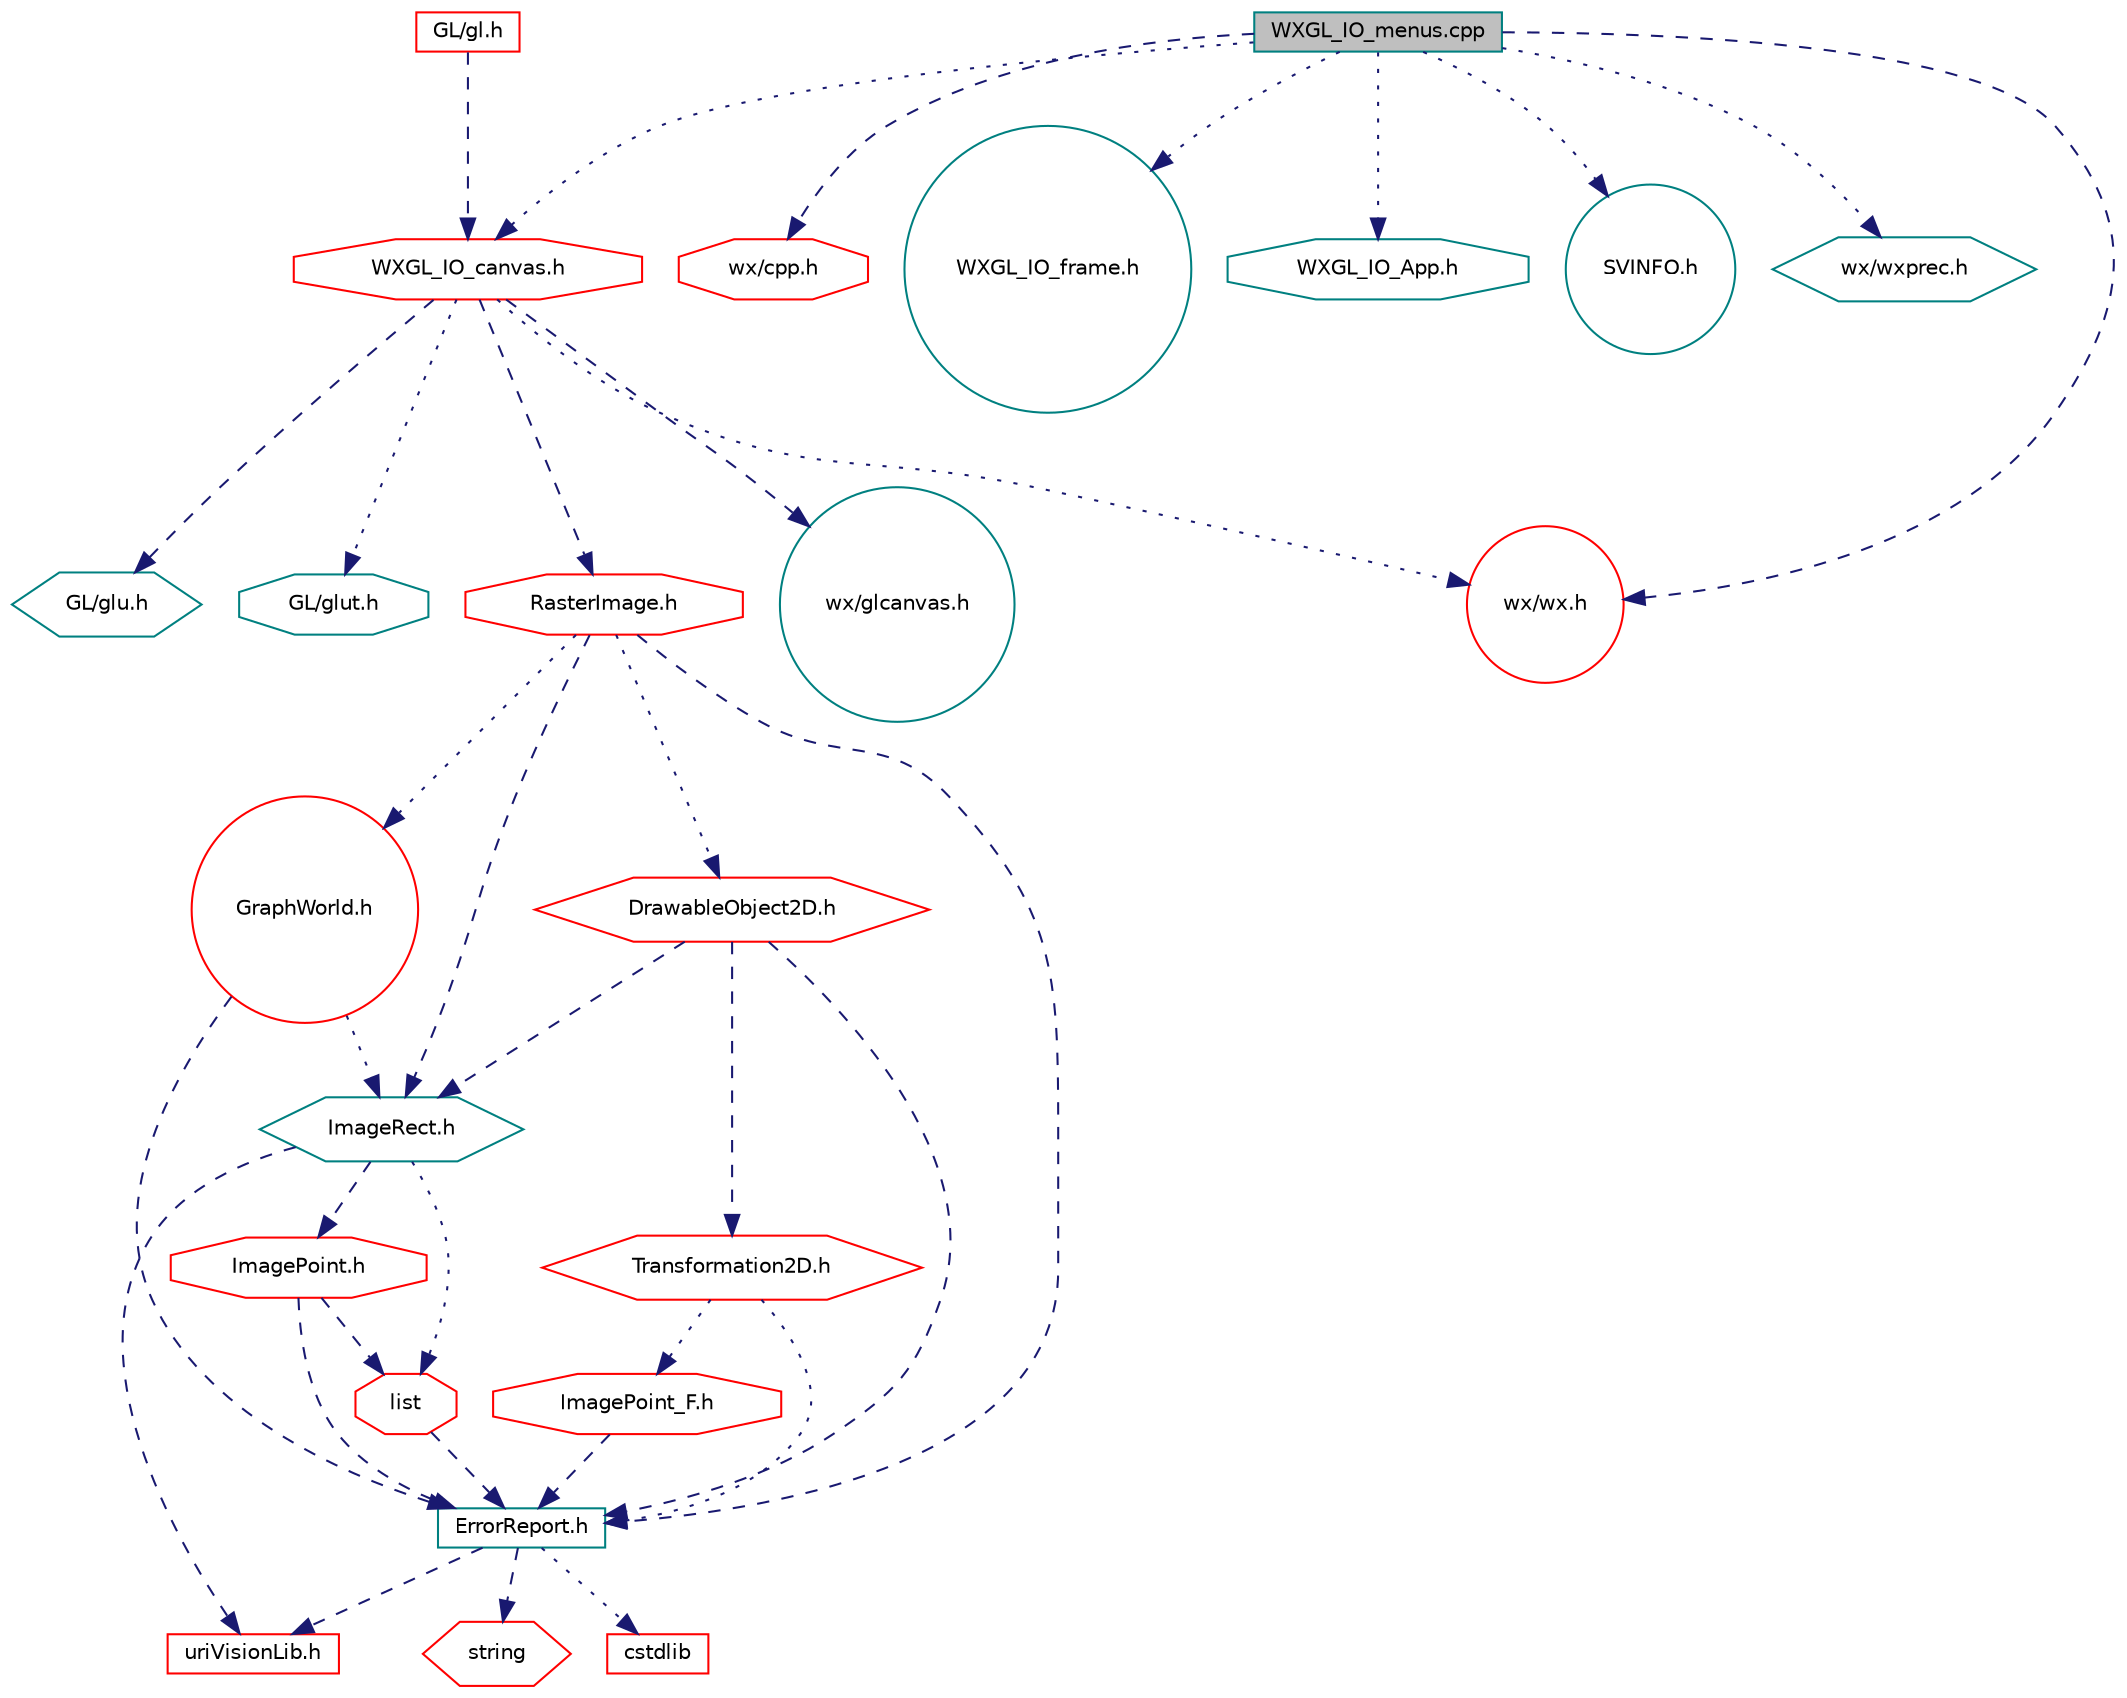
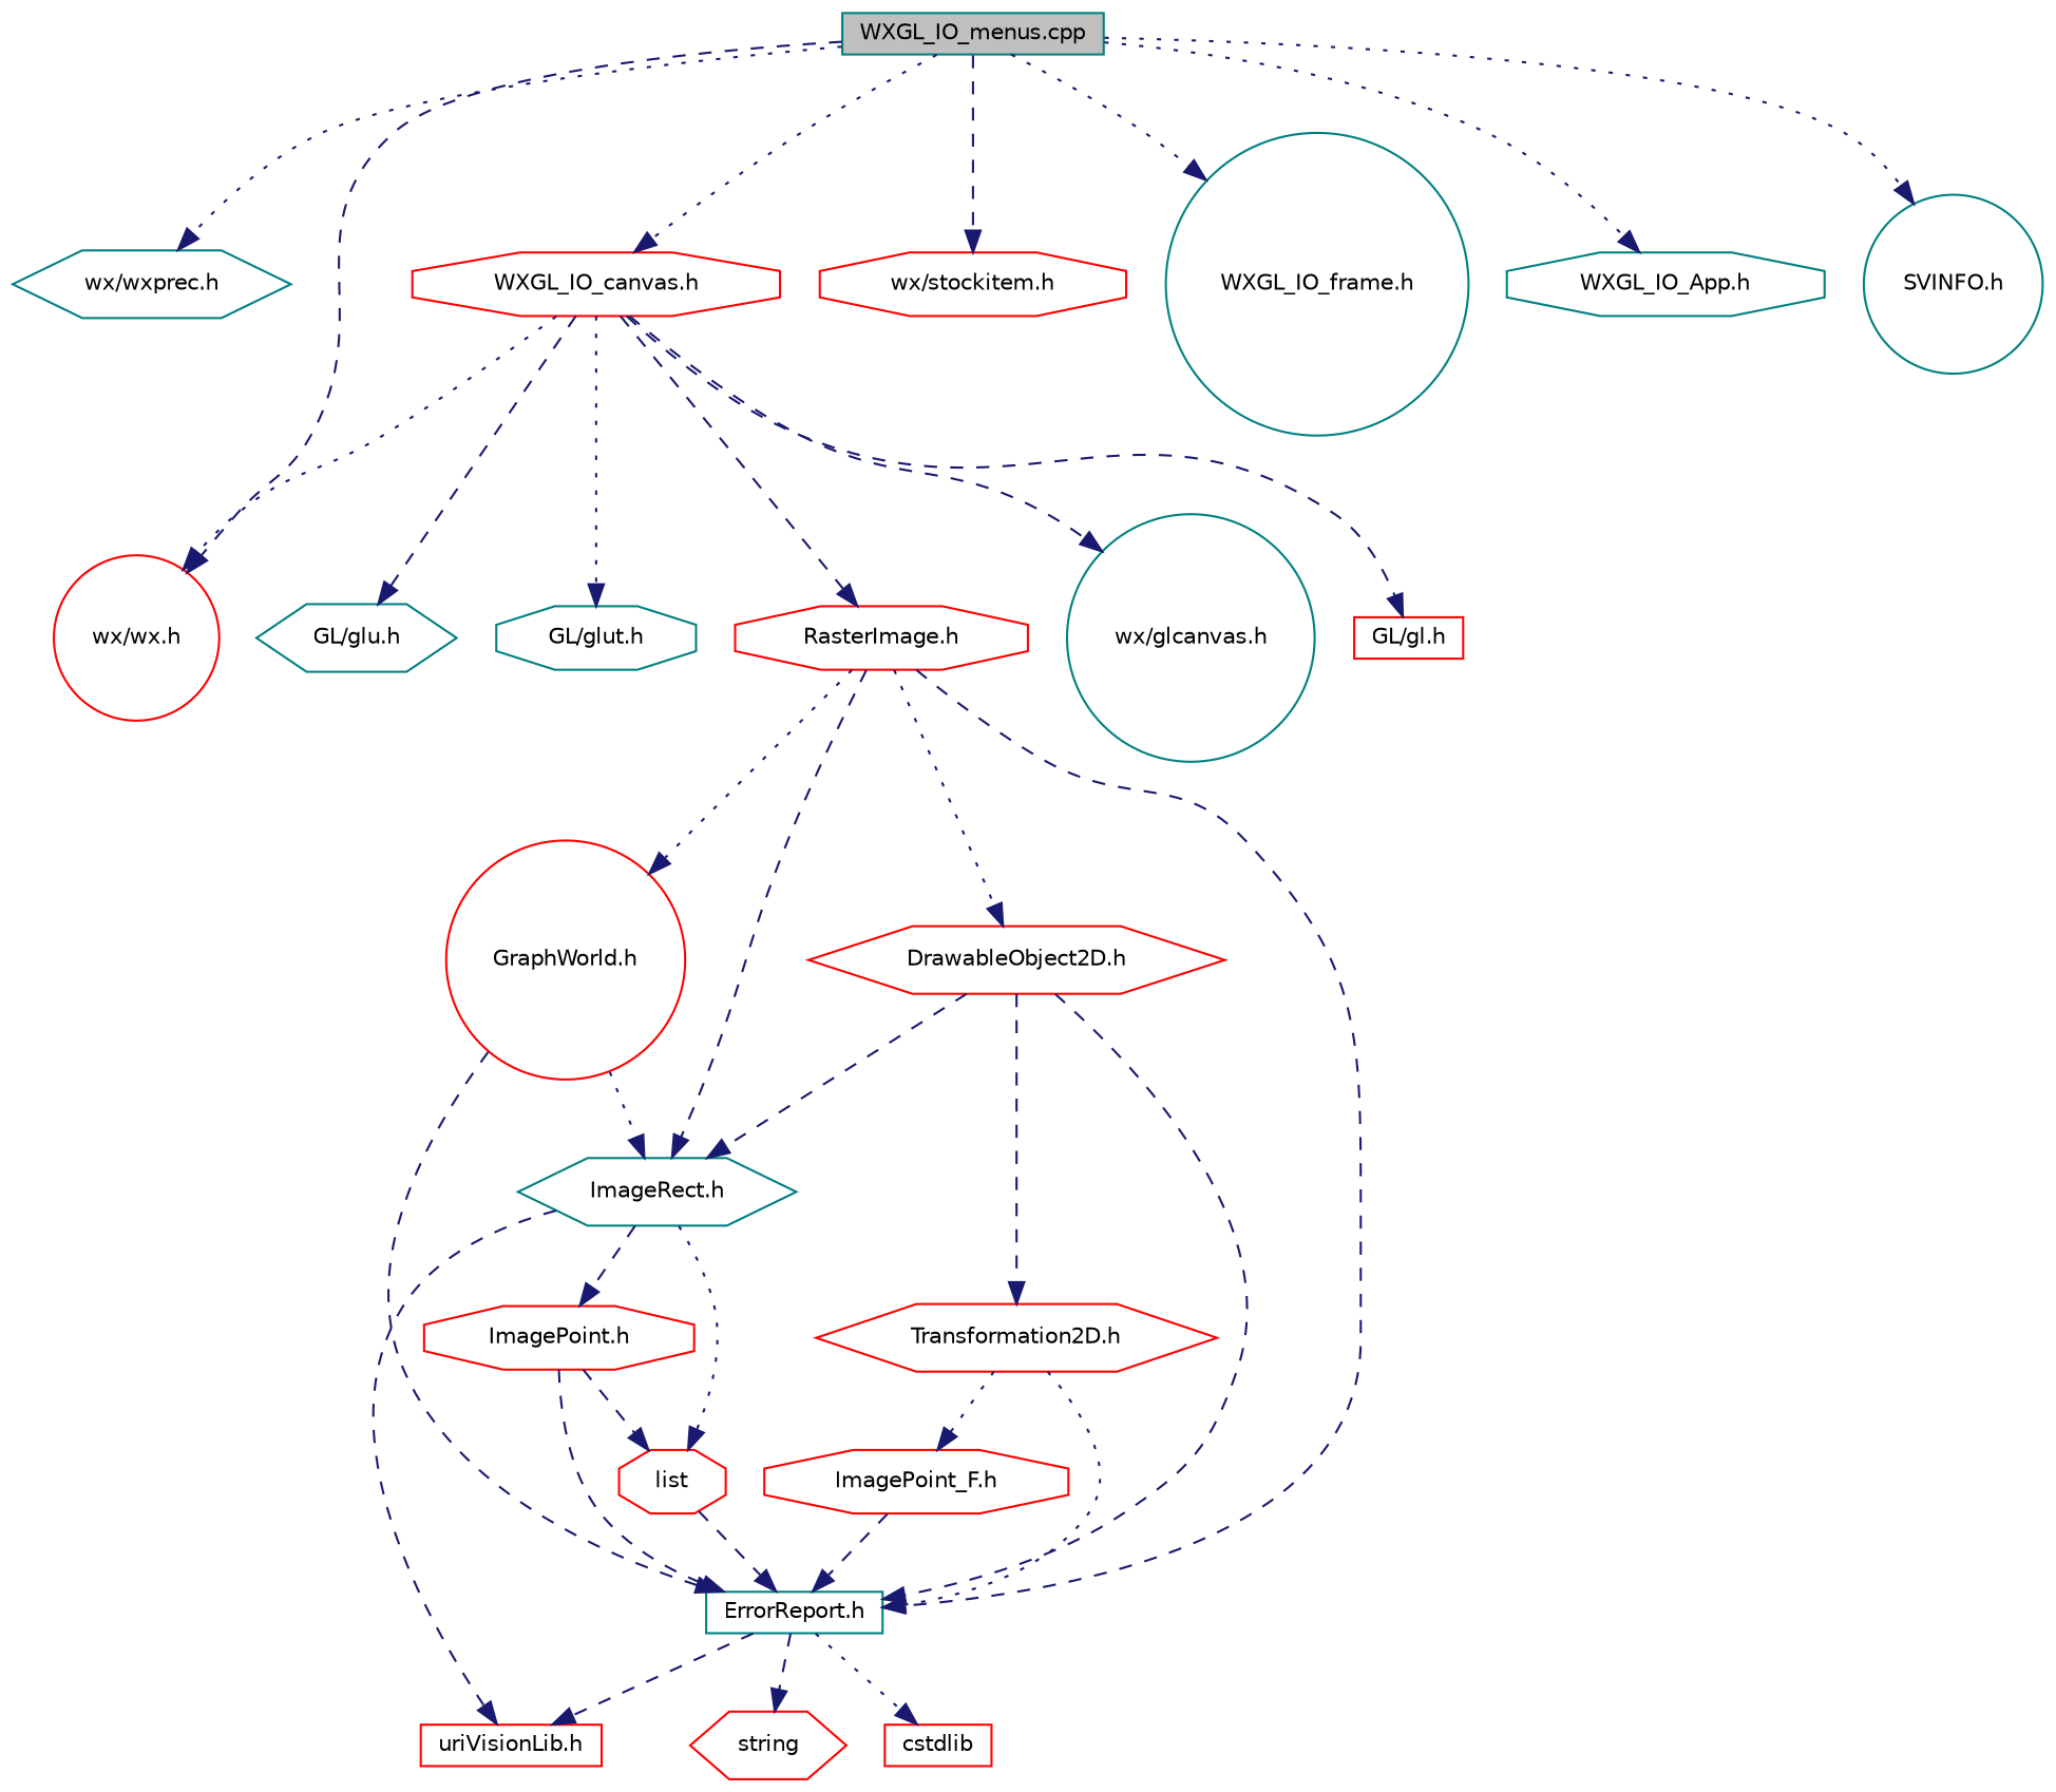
  digraph {
    node [color=red fillcolor=white fontname=Helvetica fontsize=10 shape=octagon style=filled]
    edge [color=midnightblue fontname=Helvetica fontsize=10 labelfontname=Helvetica labelfontsize=10 style=dashed]
    n1 [color=teal fillcolor=grey75 fontcolor=black height=0.2 label="WXGL_IO_menus.cpp" shape=box width=0.4]
    n2 [color=teal height=0.2 label="wx/wxprec.h" shape=hexagon width=0.4]
    n3 [height=0.2 label="wx/wx.h" shape=circle width=0.4]
-   n4 [height=0.2 label="wx/cpp.h" width=0.4]
+   n4 [height=0.2 label="wx/stockitem.h" width=0.4]
    n5 [height=0.2 label="WXGL_IO_canvas.h" width=0.4]
    n6 [color=teal height=0.2 label="WXGL_IO_frame.h" shape=circle width=0.4]
    n7 [color=teal height=0.2 label="WXGL_IO_App.h" width=0.4]
    n8 [color=teal height=0.2 label="SVINFO.h" shape=circle width=0.4]
    n9 [color=teal height=0.2 label="wx/glcanvas.h" shape=circle width=0.4]
    n10 [height=0.2 label="GL/gl.h" shape=box width=0.4]
    n11 [color=teal height=0.2 label="GL/glu.h" shape=hexagon width=0.4]
    n12 [color=teal height=0.2 label="GL/glut.h" width=0.4]
    n13 [height=0.2 label="RasterImage.h" width=0.4]
    n14 [color=teal height=0.2 label="ErrorReport.h" shape=box width=0.4]
    n15 [color=teal height=0.2 label="ImageRect.h" shape=hexagon width=0.4]
    n16 [height=0.2 label="DrawableObject2D.h" shape=hexagon width=0.4]
    n17 [height=0.2 label="GraphWorld.h" shape=circle width=0.4]
    n18 [height=0.2 label=string shape=hexagon width=0.4]
    n19 [height=0.2 label=cstdlib shape=box width=0.4]
    n20 [height=0.2 label="uriVisionLib.h" shape=box width=0.4]
    n21 [height=0.2 label=list width=0.4]
    n22 [height=0.2 label="ImagePoint.h" width=0.4]
    n23 [height=0.2 label="Transformation2D.h" shape=hexagon width=0.4]
    n24 [height=0.2 label="ImagePoint_F.h" width=0.4]
    n1 -> n2 [style=dotted]
    n1 -> n3
    n1 -> n4
    n1 -> n5 [style=dotted]
    n1 -> n6 [style=dotted]
    n1 -> n7 [style=dotted]
    n1 -> n8 [style=dotted]
    n5 -> n3 [style=dotted]
    n5 -> n9
-   n10 -> n5
+   n5 -> n10
    n5 -> n11
    n5 -> n12 [style=dotted]
    n5 -> n13
    n13 -> n14
    n13 -> n15
    n13 -> n16 [style=dotted]
    n13 -> n17 [style=dotted]
    n14 -> n18
    n14 -> n19 [style=dotted]
    n14 -> n20
    n15 -> n20
    n15 -> n21 [style=dotted]
    n15 -> n22
    n16 -> n14
    n16 -> n15
    n16 -> n23
    n17 -> n14
    n17 -> n15 [style=dotted]
    n21 -> n14
    n22 -> n14
    n22 -> n21
    n23 -> n14 [style=dotted]
    n23 -> n24 [style=dotted]
    n24 -> n14
  }
